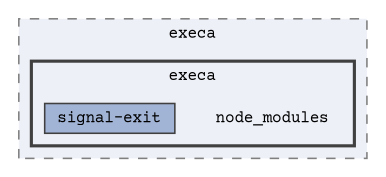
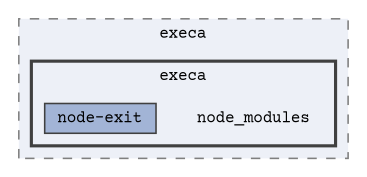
  digraph {
    compound=true
    fontname="Courier Prime"
    node [fontname="Courier Prime" fontsize=10]
    n1 [height=0.2 label=node_modules shape=plaintext width=0.4]
-   n2 [color=grey25 fillcolor="#a2b4d6" height=0.2 label="signal-exit" shape=box style=filled width=0.4]
+   n2 [color=grey25 fillcolor="#a2b4d6" height=0.2 label="node-exit" shape=box style=filled width=0.4]
    subgraph cluster_1 {
      bgcolor="#edf0f7"
      fontsize=10
      label=execa
      pencolor=grey50
      style="filled,dashed"
      subgraph cluster_2 {
        bgcolor="#edf0f7"
        fontsize=10
        pencolor=grey25
        style="filled,bold"
        n1
        n2
      }
    }
  }
